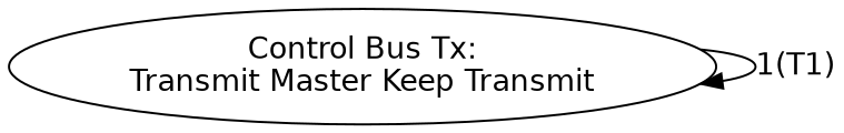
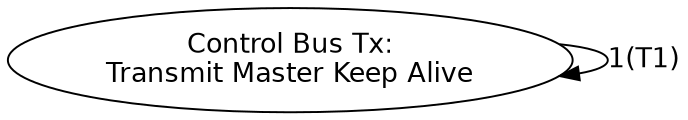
  digraph {
    fontname="DejaVu Sans"
-   n1 [label="Control Bus Tx:\nTransmit Master Keep Transmit" fontname="DejaVu Sans"]
+   n1 [label="Control Bus Tx:\nTransmit Master Keep Alive" fontname="DejaVu Sans"]
    n1 -> n1 [label="1(T1)" fontname="DejaVu Sans"]
  }
